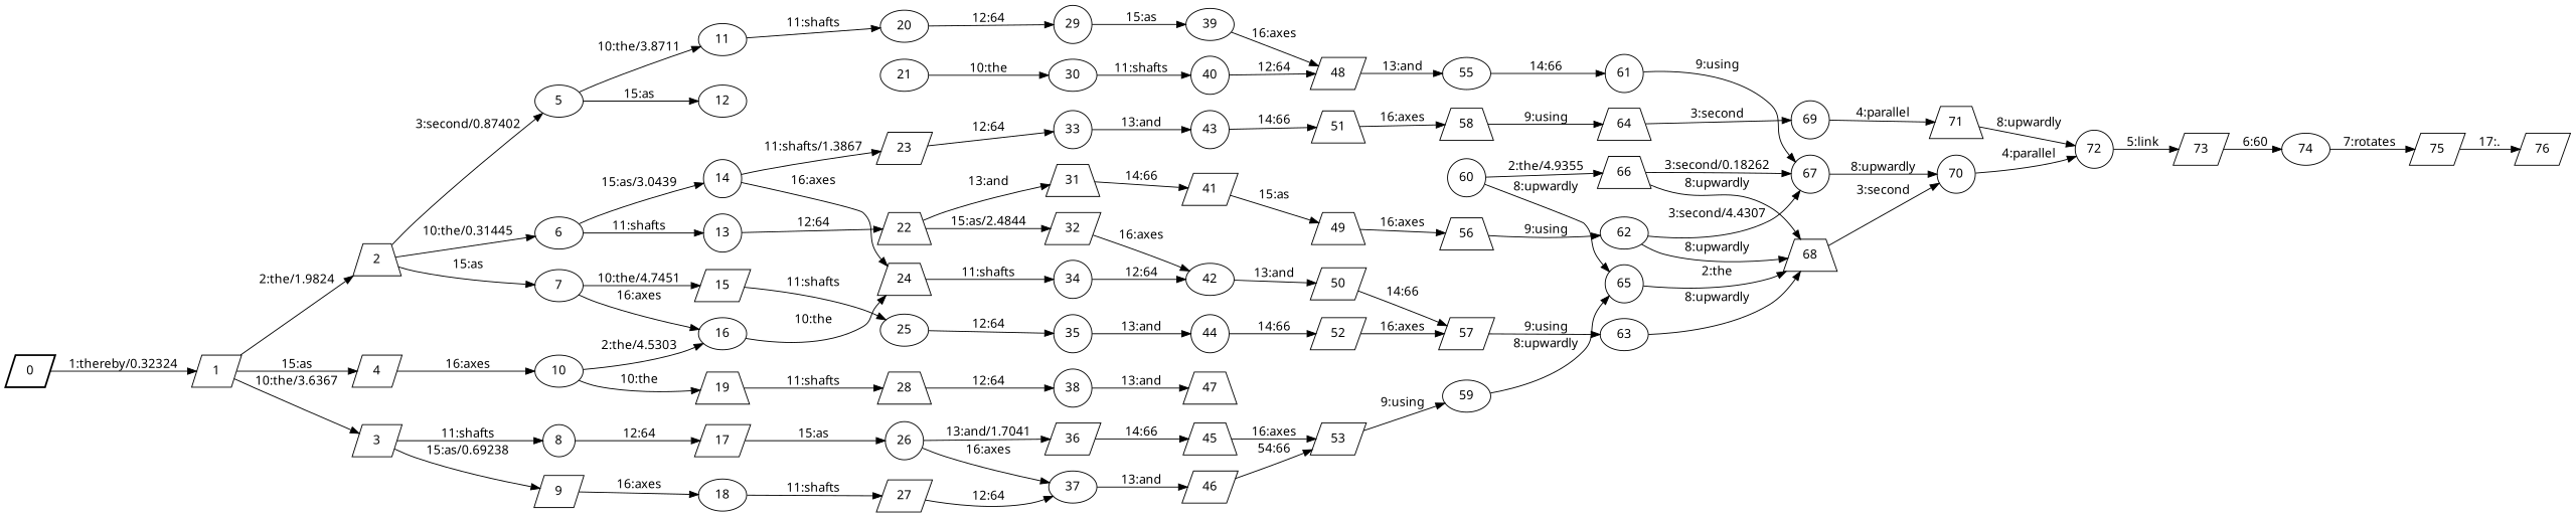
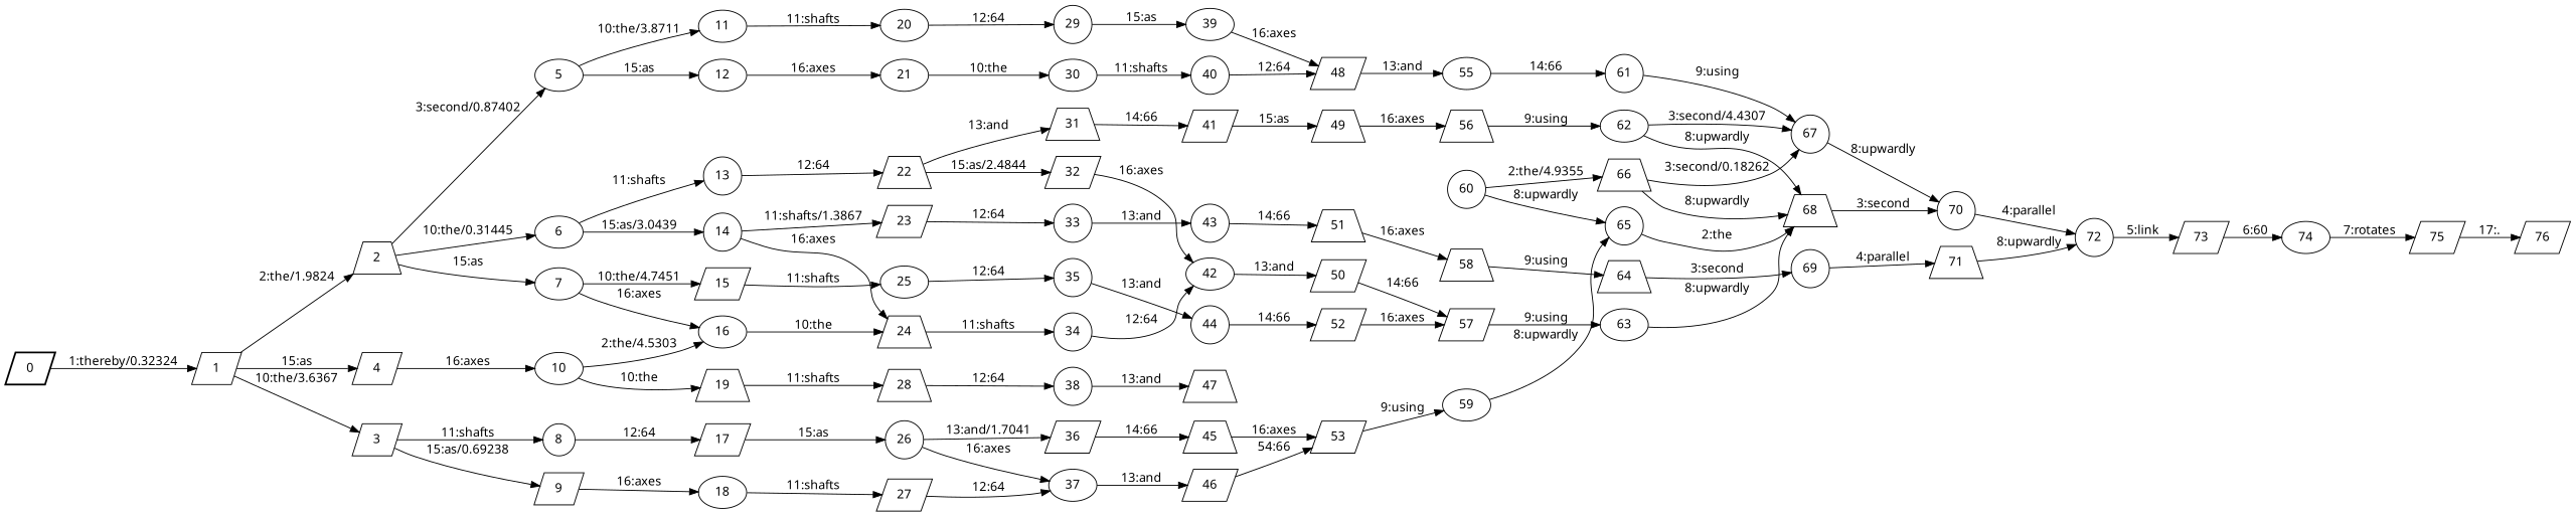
  digraph {
    fontname="Noto Sans"
    nodesep=0.25
    rankdir=LR
    ranksep=0.4
    node [fontname="Noto Sans" fontsize=14 shape=parallelogram style=solid]
    edge [fontname="Noto Sans" fontsize=14]
    n1 [label=0 style=bold]
    n2 [label=1]
    n3 [label=2 shape=trapezium]
    n4 [label=3]
    n5 [label=4]
    n6 [label=6 shape=ellipse]
    n7 [label=5 shape=ellipse]
    n8 [label=7 shape=ellipse]
    n9 [label=8 shape=circle]
    n10 [label=9]
    n11 [label=10 shape=ellipse]
    n12 [label=13 shape=circle]
    n13 [label=14 shape=circle]
    n14 [label=11 shape=ellipse]
    n15 [label=12 shape=ellipse]
    n16 [label=15]
    n17 [label=16 shape=ellipse]
    n18 [label=17]
    n19 [label=18 shape=ellipse]
    n20 [label=19 shape=trapezium]
    n21 [label=22 shape=trapezium]
    n22 [label=23]
    n23 [label=24 shape=trapezium]
    n24 [label=20 shape=ellipse]
    n25 [label=21 shape=ellipse]
    n26 [label=25 shape=ellipse]
    n27 [label=26 shape=circle]
    n28 [label=27]
    n29 [label=28 shape=trapezium]
    n30 [label=29 shape=circle]
    n31 [label=30 shape=ellipse]
    n32 [label=31 shape=trapezium]
    n33 [label=32]
    n34 [label=33 shape=circle]
    n35 [label=34 shape=circle]
    n36 [label=35 shape=circle]
    n37 [label=36]
    n38 [label=37 shape=ellipse]
    n39 [label=38 shape=circle]
    n40 [label=39 shape=ellipse]
    n41 [label=40 shape=circle]
    n42 [label=41]
    n43 [label=42 shape=ellipse]
    n44 [label=43 shape=circle]
    n45 [label=44 shape=circle]
    n46 [label=45 shape=trapezium]
    n47 [label=46]
    n48 [label=47 shape=trapezium]
    n49 [label=48]
    n50 [label=49 shape=trapezium]
    n51 [label=50]
    n52 [label=51 shape=trapezium]
    n53 [label=52]
    n54 [label=53]
    n55 [label=55 shape=ellipse]
    n56 [label=56 shape=trapezium]
    n57 [label=57]
    n58 [label=58 shape=trapezium]
    n59 [label=59 shape=ellipse]
    n60 [label=61 shape=circle]
    n61 [label=62 shape=ellipse]
    n62 [label=63 shape=ellipse]
    n63 [label=64 shape=trapezium]
    n64 [label=65 shape=circle]
    n65 [label=60 shape=circle]
    n66 [label=66 shape=trapezium]
    n67 [label=67 shape=circle]
    n68 [label=68 shape=trapezium]
    n69 [label=69 shape=circle]
    n70 [label=70 shape=circle]
    n71 [label=71 shape=trapezium]
    n72 [label=72 shape=circle]
    n73 [label=73]
    n74 [label=74 shape=ellipse]
    n75 [label=75]
    n76 [label=76]
    n1 -> n2 [label="1:thereby/0.32324"]
    n2 -> n3 [label="2:the/1.9824"]
    n2 -> n4 [label="10:the/3.6367"]
    n2 -> n5 [label="15:as"]
    n3 -> n6 [label="10:the/0.31445"]
    n3 -> n7 [label="3:second/0.87402"]
    n3 -> n8 [label="15:as"]
    n4 -> n9 [label="11:shafts"]
    n4 -> n10 [label="15:as/0.69238"]
    n5 -> n11 [label="16:axes"]
    n6 -> n12 [label="11:shafts"]
    n6 -> n13 [label="15:as/3.0439"]
    n7 -> n14 [label="10:the/3.8711"]
    n7 -> n15 [label="15:as"]
    n8 -> n16 [label="10:the/4.7451"]
    n8 -> n17 [label="16:axes"]
    n9 -> n18 [label="12:64"]
    n10 -> n19 [label="16:axes"]
    n11 -> n17 [label="2:the/4.5303"]
    n11 -> n20 [label="10:the"]
    n12 -> n21 [label="12:64"]
    n13 -> n22 [label="11:shafts/1.3867"]
    n13 -> n23 [label="16:axes"]
    n14 -> n24 [label="11:shafts"]
+   n15 -> n25 [label="16:axes"]
    n16 -> n26 [label="11:shafts"]
    n17 -> n23 [label="10:the"]
    n18 -> n27 [label="15:as"]
    n19 -> n28 [label="11:shafts"]
    n20 -> n29 [label="11:shafts"]
    n21 -> n32 [label="13:and"]
    n21 -> n33 [label="15:as/2.4844"]
    n22 -> n34 [label="12:64"]
    n23 -> n35 [label="11:shafts"]
    n24 -> n30 [label="12:64"]
    n25 -> n31 [label="10:the"]
    n26 -> n36 [label="12:64"]
    n27 -> n37 [label="13:and/1.7041"]
    n27 -> n38 [label="16:axes"]
    n28 -> n38 [label="12:64"]
    n29 -> n39 [label="12:64"]
    n30 -> n40 [label="15:as"]
    n31 -> n41 [label="11:shafts"]
    n32 -> n42 [label="14:66"]
    n33 -> n43 [label="16:axes"]
    n34 -> n44 [label="13:and"]
    n35 -> n43 [label="12:64"]
    n36 -> n45 [label="13:and"]
    n37 -> n46 [label="14:66"]
    n38 -> n47 [label="13:and"]
    n39 -> n48 [label="13:and"]
    n40 -> n49 [label="16:axes"]
    n41 -> n49 [label="12:64"]
    n42 -> n50 [label="15:as"]
    n43 -> n51 [label="13:and"]
    n44 -> n52 [label="14:66"]
    n45 -> n53 [label="14:66"]
    n46 -> n54 [label="16:axes"]
    n47 -> n54 [label="54:66"]
    n49 -> n55 [label="13:and"]
    n50 -> n56 [label="16:axes"]
    n51 -> n57 [label="14:66"]
    n52 -> n58 [label="16:axes"]
    n53 -> n57 [label="16:axes"]
    n54 -> n59 [label="9:using"]
    n55 -> n60 [label="14:66"]
    n56 -> n61 [label="9:using"]
    n57 -> n62 [label="9:using"]
    n58 -> n63 [label="9:using"]
    n59 -> n64 [label="8:upwardly"]
    n60 -> n67 [label="9:using"]
    n61 -> n67 [label="3:second/4.4307"]
    n61 -> n68 [label="8:upwardly"]
    n62 -> n68 [label="8:upwardly"]
    n63 -> n69 [label="3:second"]
    n64 -> n68 [label="2:the"]
    n65 -> n64 [label="8:upwardly"]
    n65 -> n66 [label="2:the/4.9355"]
    n66 -> n67 [label="3:second/0.18262"]
    n66 -> n68 [label="8:upwardly"]
    n67 -> n70 [label="8:upwardly"]
    n68 -> n70 [label="3:second"]
    n69 -> n71 [label="4:parallel"]
    n70 -> n72 [label="4:parallel"]
    n71 -> n72 [label="8:upwardly"]
    n72 -> n73 [label="5:link"]
    n73 -> n74 [label="6:60"]
    n74 -> n75 [label="7:rotates"]
    n75 -> n76 [label="17:."]
  }
